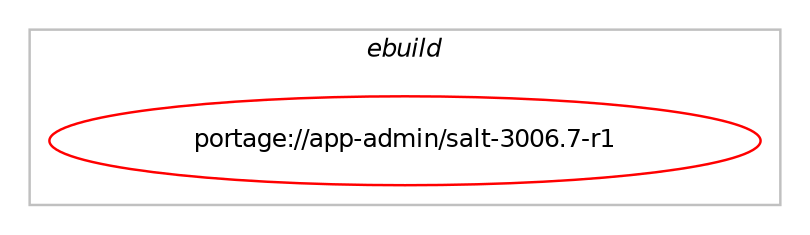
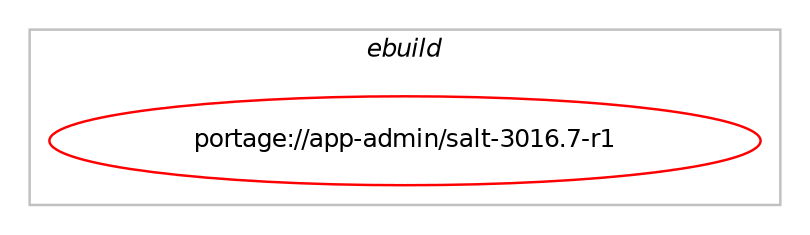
  digraph {
    compound=true
    concentrate=true
    fontname="DejaVu Sans"
    fontsize=10
    newrank=true
    rankdir=LR
    ranksep=1.5
-   n1 [color=red fontname="DejaVu Sans" fontsize=10 label="portage://app-admin/salt-3006.7-r1" width=4]
+   n1 [color=red fontname="DejaVu Sans" fontsize=10 label="portage://app-admin/salt-3016.7-r1" width=4]
    subgraph cluster_1 {
      color=gray
      label=<<i>ebuild</i>>
      n1
    }
    subgraph cluster_2 {
      color=gray
      label=<<i>dependencies</i>>
      subgraph cluster_3 {
        color=gray
        fillcolor="#eeeeee"
        label=<<i>compile</i>>
        style=filled
      }
      subgraph cluster_4 {
        color=gray
        fillcolor="#eeeeee"
        label=<<i>compile and run</i>>
        style=filled
      }
      subgraph cluster_5 {
        color=gray
        fillcolor="#eeeeee"
        label=<<i>run</i>>
        style=filled
      }
    }
    subgraph cluster_6 {
      color=gray
      label=<<i>candidates</i>>
      rank=same
    }
  }
